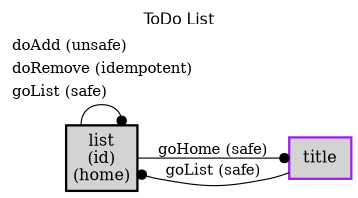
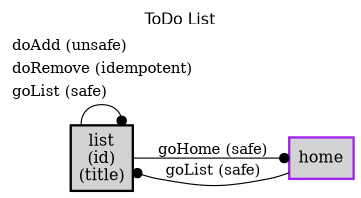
  digraph {
    fontname=Helvetica
    label="ToDo List"
    labelloc=t
    rankdir=LR
    node [fillcolor=lightgray shape=box style="bold,filled"]
    edge [fontsize=13 arrowhead=dot]
-   n1 [label=<<table cellspacing="0" cellpadding="5" border="0"><tr><td>list<br />(id)<br />(home)<br /></td></tr></table>> margin=0.02]
-   n2 [label=title color=purple]
+   n1 [label=<<table cellspacing="0" cellpadding="5" border="0"><tr><td>list<br />(id)<br />(title)<br /></td></tr></table>> margin=0.02]
+   n2 [label=home color=purple]
    n1 -> n1 [label=<<table  border="0"><tr><td align="left" href="docs/unsafe.doAdd.html">doAdd (unsafe)</td></tr><tr><td align="left" href="docs/idempotent.doRemove.html">doRemove (idempotent)</td></tr><tr><td align="left" href="docs/safe.goList.html">goList (safe)</td></tr></table>>]
    n1 -> n2 [label=<goHome (safe)>]
    n2 -> n1 [label=<goList (safe)>]
  }
